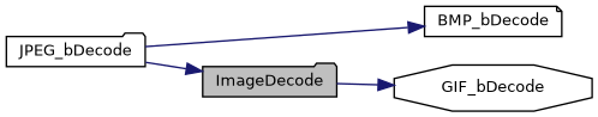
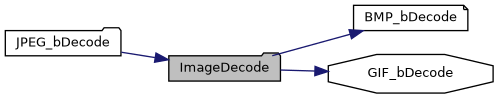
  digraph {
    rankdir=LR
    node [color=black fillcolor=white fontname=Helvetica fontsize=10 shape=folder style=filled]
    edge [color=midnightblue fontname=Helvetica fontsize=10 labelfontname=Helvetica labelfontsize=10 style=solid]
    n1 [fillcolor=grey75 fontcolor=black height=0.2 label=ImageDecode width=0.4]
    n2 [height=0.2 label=BMP_bDecode shape=note width=0.4]
    n3 [height=0.2 label=GIF_bDecode shape=octagon width=0.4]
    n4 [height=0.2 label=JPEG_bDecode width=0.4]
-   n4 -> n2
+   n1 -> n2
    n1 -> n3
    n4 -> n1
  }
